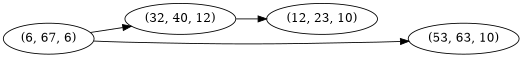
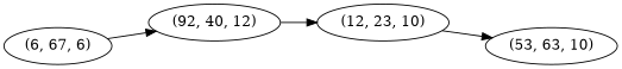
  digraph {
    rankdir=LR
    "(6, 67, 6)"
-   "(32, 40, 12)"
+   "(32, 40, 12)" [label="(92, 40, 12)"]
    "(53, 63, 10)"
    "(12, 23, 10)"
    "(6, 67, 6)" -> "(32, 40, 12)"
-   "(6, 67, 6)" -> "(53, 63, 10)"
+   "(12, 23, 10)" -> "(53, 63, 10)"
    "(32, 40, 12)" -> "(12, 23, 10)"
  }
